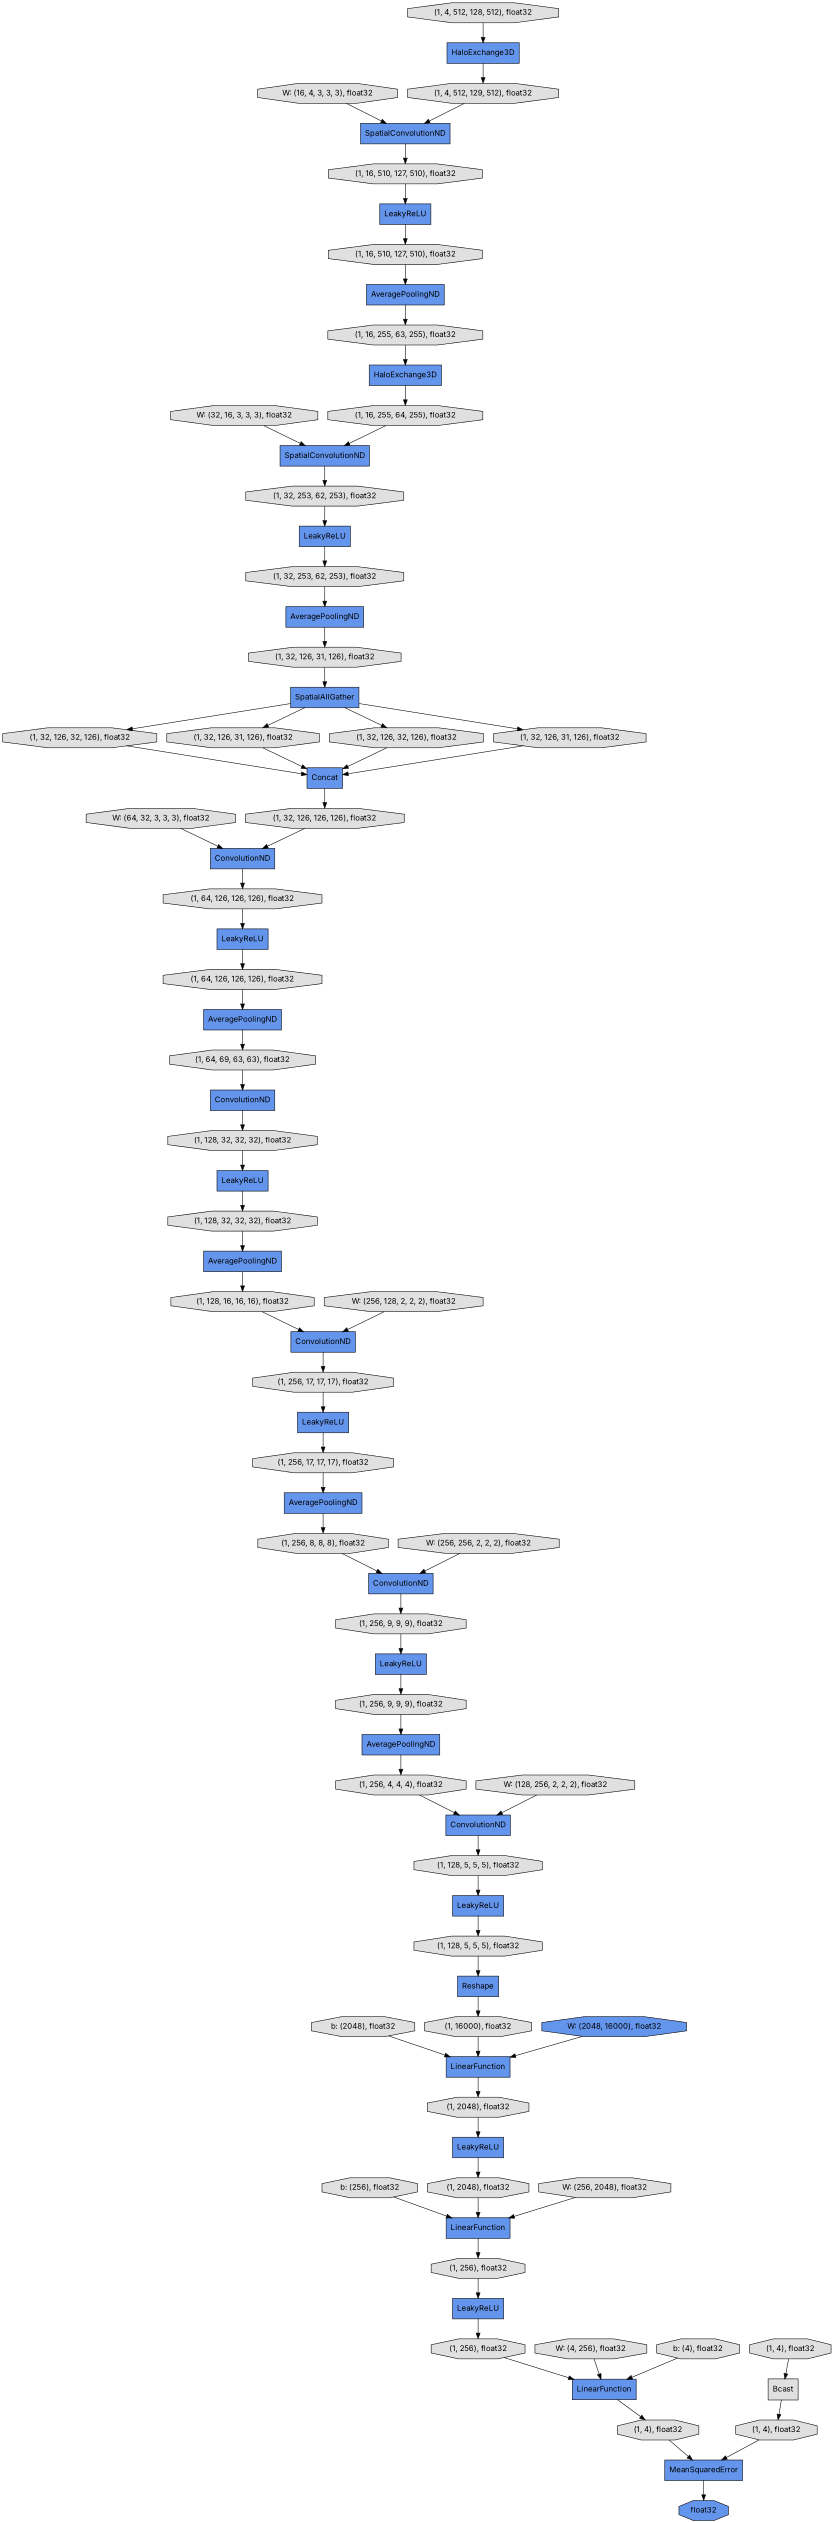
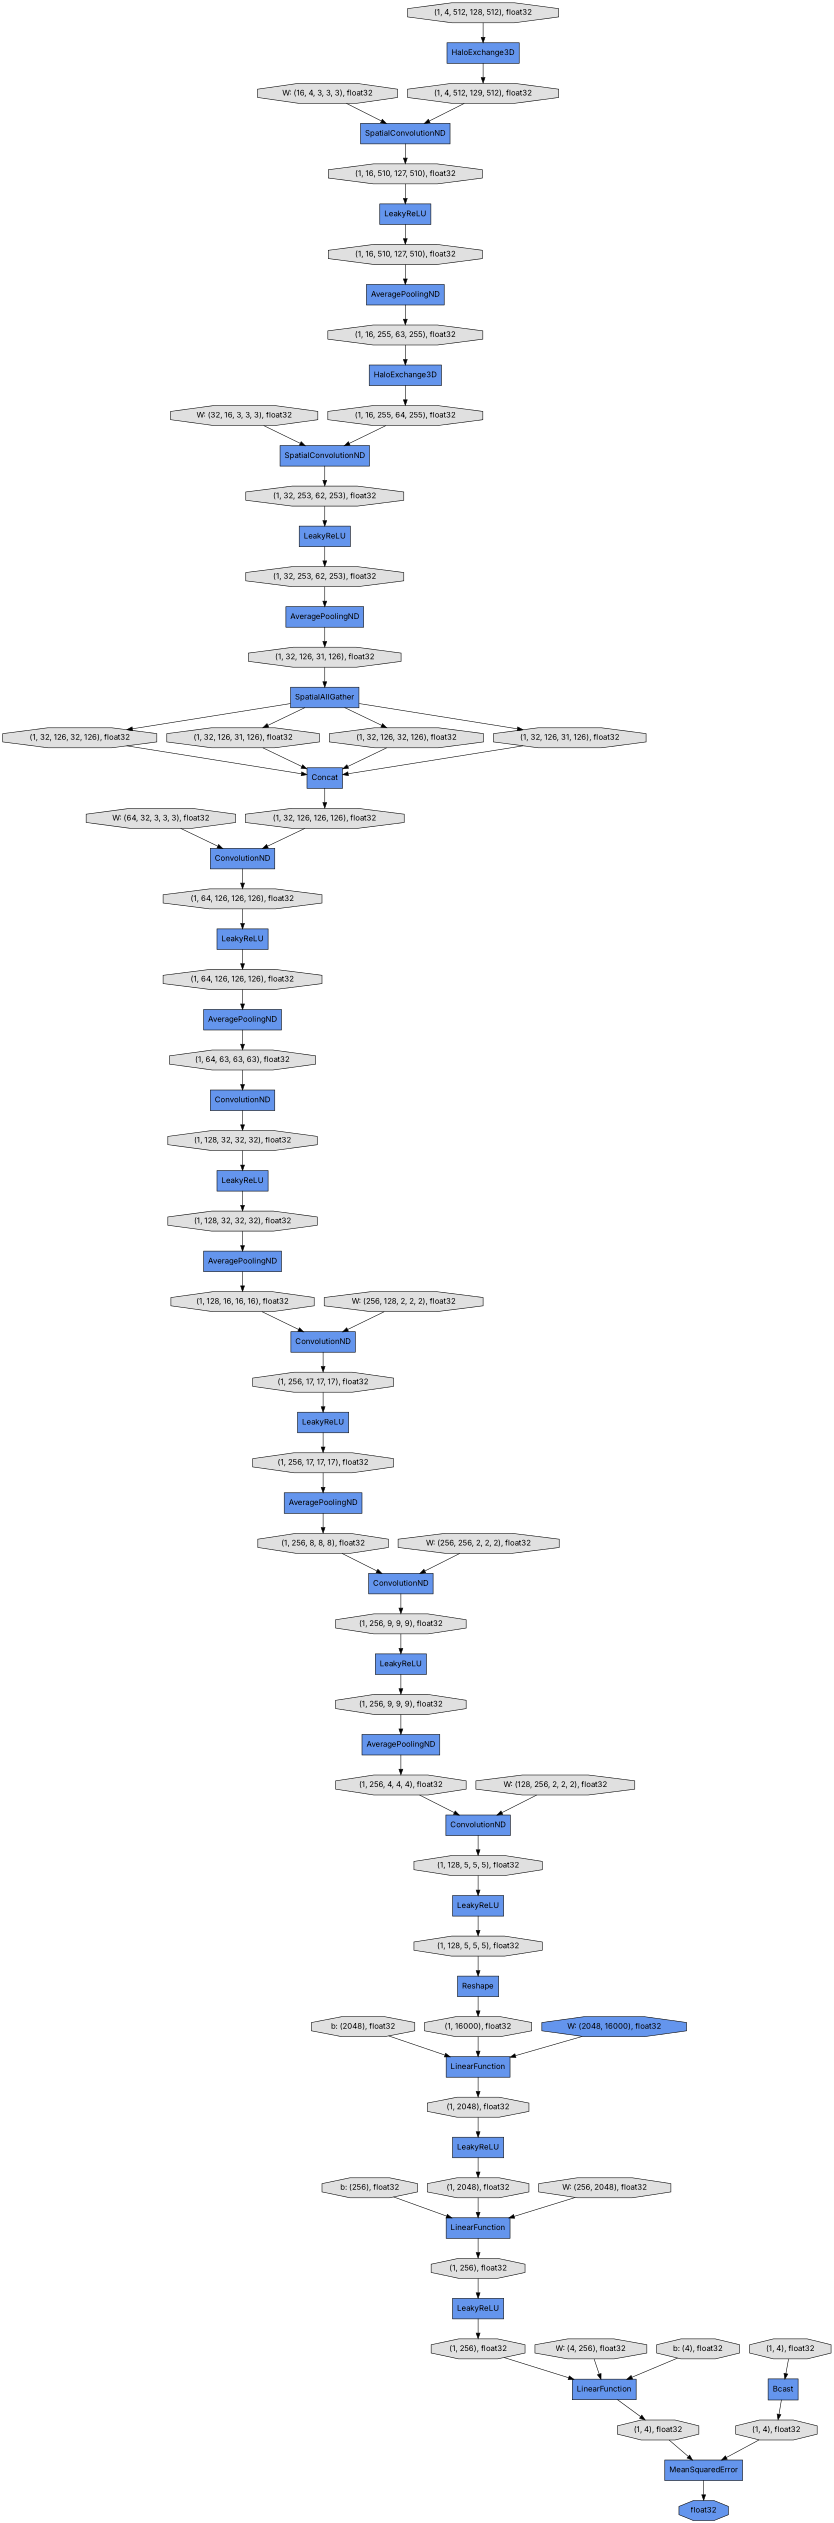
  digraph {
    fontname=Inter
    rankdir=TB
    node [fillcolor="#E0E0E0" fontname=Inter shape=octagon style=filled]
    edge [fontname=Inter]
    n1 [label="b: (256), float32"]
    n2 [fillcolor="#6495ED" label=LinearFunction shape=record]
    n3 [label="(1, 256), float32"]
    n4 [label="b: (2048), float32"]
    n5 [fillcolor="#6495ED" label=LinearFunction shape=record]
    n6 [label="(1, 2048), float32"]
    n7 [fillcolor="#6495ED" label=LeakyReLU shape=record]
    n8 [label="(1, 16, 510, 127, 510), float32"]
    n9 [fillcolor="#6495ED" label=AveragePoolingND shape=record]
-   n10 [label="(1, 64, 69, 63, 63), float32"]
+   n10 [label="(1, 64, 63, 63, 63), float32"]
    n11 [fillcolor="#6495ED" label=ConvolutionND shape=record]
    n12 [label="(1, 128, 32, 32, 32), float32"]
    n13 [label="W: (4, 256), float32"]
    n14 [fillcolor="#6495ED" label=LinearFunction shape=record]
    n15 [label="(1, 4), float32"]
    n16 [label="W: (16, 4, 3, 3, 3), float32"]
    n17 [fillcolor="#6495ED" label=SpatialConvolutionND shape=record]
    n18 [label="(1, 16, 510, 127, 510), float32"]
    n19 [fillcolor="#6495ED" label=HaloExchange3D shape=record]
    n20 [label="(1, 4, 512, 129, 512), float32"]
-   n21 [label=Bcast shape=record]
+   n21 [fillcolor="#6495ED" label=Bcast shape=record]
    n22 [label="(1, 4), float32"]
    n23 [fillcolor="#6495ED" label=MeanSquaredError shape=record]
    n24 [label="b: (4), float32"]
    n25 [fillcolor="#6495ED" label=LeakyReLU shape=record]
    n26 [label="(1, 128, 32, 32, 32), float32"]
    n27 [label="W: (32, 16, 3, 3, 3), float32"]
    n28 [fillcolor="#6495ED" label=SpatialConvolutionND shape=record]
    n29 [label="(1, 32, 253, 62, 253), float32"]
    n30 [fillcolor="#6495ED" label=ConvolutionND shape=record]
    n31 [label="(1, 256, 17, 17, 17), float32"]
    n32 [fillcolor="#6495ED" label=LeakyReLU shape=record]
    n33 [fillcolor="#6495ED" label=AveragePoolingND shape=record]
    n34 [label="(1, 128, 16, 16, 16), float32"]
    n35 [label="(1, 4), float32"]
    n36 [fillcolor="#6495ED" label=LeakyReLU shape=record]
    n37 [label="(1, 64, 126, 126, 126), float32"]
    n38 [fillcolor="#6495ED" label=AveragePoolingND shape=record]
    n39 [label="W: (64, 32, 3, 3, 3), float32"]
    n40 [fillcolor="#6495ED" label=ConvolutionND shape=record]
    n41 [label="(1, 64, 126, 126, 126), float32"]
    n42 [fillcolor="#6495ED" label=AveragePoolingND shape=record]
    n43 [label="(1, 256, 8, 8, 8), float32"]
    n44 [fillcolor="#6495ED" label=ConvolutionND shape=record]
    n45 [fillcolor="#6495ED" label=LeakyReLU shape=record]
    n46 [label="(1, 256), float32"]
    n47 [label="(1, 256, 9, 9, 9), float32"]
    n48 [fillcolor="#6495ED" label=LeakyReLU shape=record]
    n49 [label="(1, 4, 512, 128, 512), float32"]
    n50 [fillcolor="#6495ED" label=Reshape shape=record]
    n51 [label="(1, 16000), float32"]
    n52 [label="(1, 256, 17, 17, 17), float32"]
    n53 [fillcolor="#6495ED" label=float32]
    n54 [label="W: (256, 128, 2, 2, 2), float32"]
    n55 [label="(1, 256, 9, 9, 9), float32"]
    n56 [fillcolor="#6495ED" label=AveragePoolingND shape=record]
    n57 [fillcolor="#6495ED" label=LeakyReLU shape=record]
    n58 [label="(1, 16, 255, 63, 255), float32"]
    n59 [fillcolor="#6495ED" label=HaloExchange3D shape=record]
    n60 [label="W: (256, 256, 2, 2, 2), float32"]
    n61 [fillcolor="#6495ED" label=AveragePoolingND shape=record]
    n62 [label="(1, 32, 126, 31, 126), float32"]
    n63 [fillcolor="#6495ED" label=SpatialAllGather shape=record]
    n64 [label="(1, 256, 4, 4, 4), float32"]
    n65 [fillcolor="#6495ED" label=ConvolutionND shape=record]
    n66 [fillcolor="#6495ED" label=LeakyReLU shape=record]
    n67 [label="(1, 128, 5, 5, 5), float32"]
    n68 [fillcolor="#6495ED" label=LeakyReLU shape=record]
    n69 [label="W: (128, 256, 2, 2, 2), float32"]
    n70 [fillcolor="#6495ED" label="W: (2048, 16000), float32"]
    n71 [label="(1, 16, 255, 64, 255), float32"]
    n72 [label="(1, 128, 5, 5, 5), float32"]
    n73 [label="(1, 32, 253, 62, 253), float32"]
    n74 [label="(1, 2048), float32"]
    n75 [label="W: (256, 2048), float32"]
    n76 [label="(1, 32, 126, 32, 126), float32"]
    n77 [fillcolor="#6495ED" label=Concat shape=record]
    n78 [label="(1, 32, 126, 126, 126), float32"]
    n79 [label="(1, 32, 126, 31, 126), float32"]
    n80 [label="(1, 32, 126, 32, 126), float32"]
    n81 [label="(1, 32, 126, 31, 126), float32"]
    n1 -> n2
    n2 -> n3
    n3 -> n45
    n4 -> n5
    n5 -> n6
    n6 -> n57
    n7 -> n8
    n8 -> n9
    n9 -> n58
    n10 -> n11
    n11 -> n12
    n12 -> n25
    n13 -> n14
    n14 -> n15
    n15 -> n23
    n16 -> n17
    n17 -> n18
    n18 -> n7
    n19 -> n20
    n20 -> n17
    n21 -> n22
    n22 -> n23
    n23 -> n53
    n24 -> n14
    n25 -> n26
    n26 -> n33
    n27 -> n28
    n28 -> n29
    n29 -> n66
    n30 -> n31
    n31 -> n32
    n32 -> n52
    n33 -> n34
    n34 -> n30
    n35 -> n21
    n36 -> n37
    n37 -> n38
    n38 -> n10
    n39 -> n40
    n40 -> n41
    n41 -> n36
    n42 -> n43
    n43 -> n44
    n44 -> n47
    n45 -> n46
    n46 -> n14
    n47 -> n48
    n48 -> n55
    n49 -> n19
    n50 -> n51
    n51 -> n5
    n52 -> n42
    n54 -> n30
    n55 -> n56
    n56 -> n64
    n57 -> n74
    n58 -> n59
    n59 -> n71
    n60 -> n44
    n61 -> n62
    n62 -> n63
    n63 -> n76
    n63 -> n79
    n63 -> n80
    n63 -> n81
    n64 -> n65
    n65 -> n67
    n66 -> n73
    n67 -> n68
    n68 -> n72
    n69 -> n65
    n70 -> n5
    n71 -> n28
    n72 -> n50
    n73 -> n61
    n74 -> n2
    n75 -> n2
    n76 -> n77
    n77 -> n78
    n78 -> n40
    n79 -> n77
    n80 -> n77
    n81 -> n77
  }
